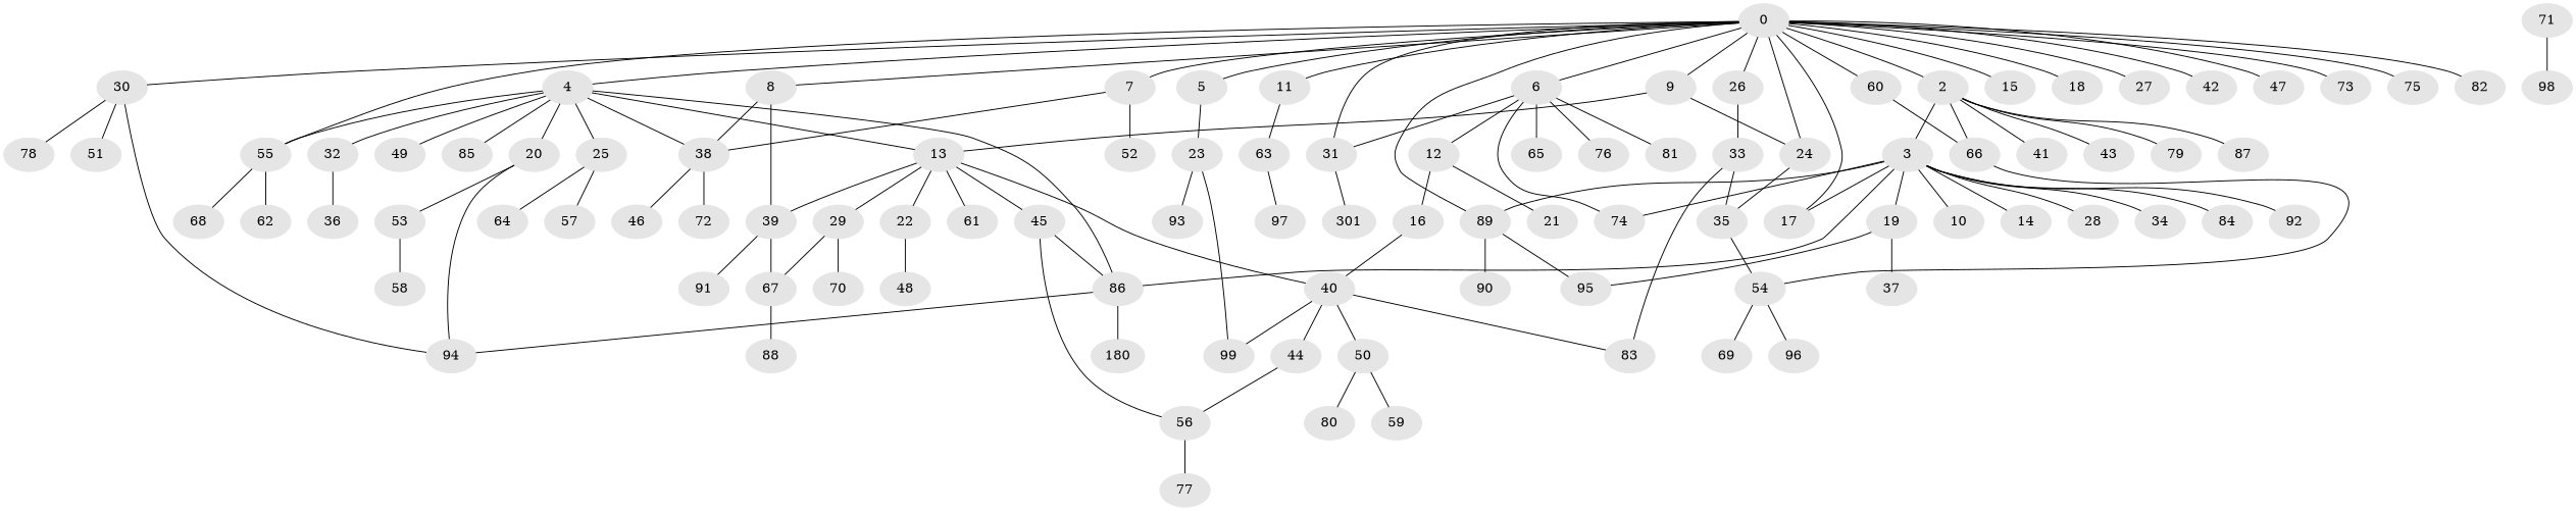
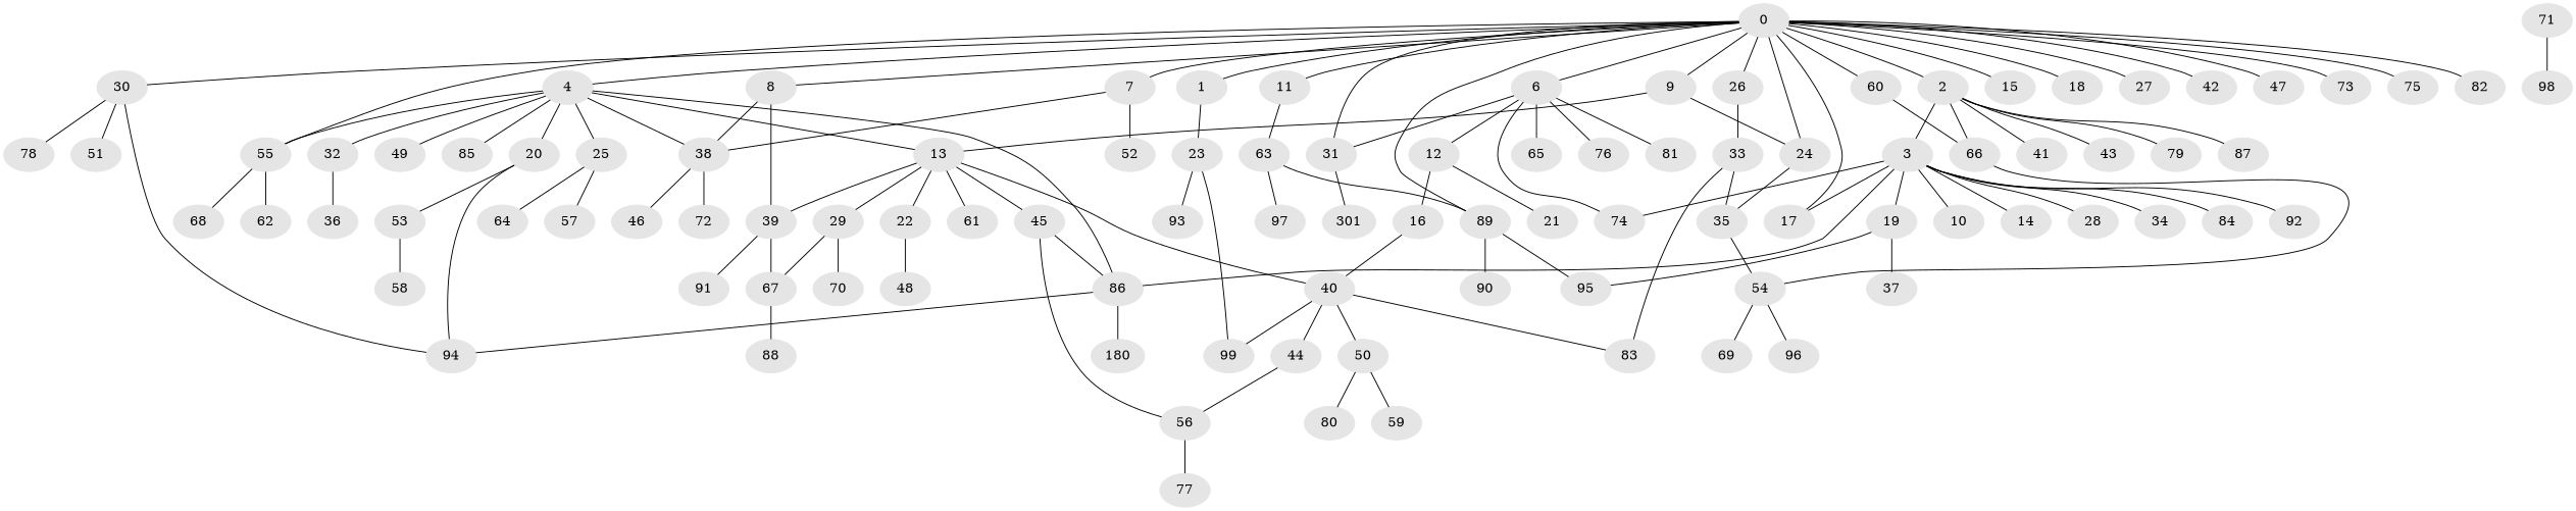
  graph {
    node [color=gray90 style=filled]
    n1 [label=0]
    2
    4
-   5
+   5 [label=1]
    6
    7
    8
    9
    11
    15
    17
    18
    24
    26
    27
    30
    31
    42
    47
    55
    60
    73
    75
    82
    89
    3
    41
    43
    66
    79
    87
    86
    13
    20
    25
    32
    38
    49
    85
    23
    74
    12
    65
    76
    81
    52
    39
    63
    35
    33
    94
    51
    78
    n54 [label=301]
    62
    68
    95
    90
    10
    14
    19
    28
    34
    84
    92
    54
    37
    n68 [label=180]
    22
    29
    40
    45
    61
    53
    57
    64
    36
    46
    72
    93
    99
    16
    21
    67
    91
    97
    48
    70
    83
    44
    50
    56
    58
    88
    69
    96
    59
    80
    77
    71
    98
    n1 -- 2
    n1 -- 4
    n1 -- 5
    n1 -- 6
    n1 -- 7
    n1 -- 8
    n1 -- 9
    n1 -- 11
    n1 -- 15
    n1 -- 17
    n1 -- 18
    n1 -- 24
    n1 -- 26
    n1 -- 27
    n1 -- 30
    n1 -- 31
    n1 -- 42
    n1 -- 47
    n1 -- 55
    n1 -- 60
    n1 -- 73
    n1 -- 75
    n1 -- 82
    n1 -- 89
    2 -- 3
    2 -- 41
    2 -- 43
    2 -- 66
    2 -- 79
    2 -- 87
    4 -- 55
    4 -- 86
    4 -- 13
    4 -- 20
    4 -- 25
    4 -- 32
    4 -- 38
    4 -- 49
    4 -- 85
    5 -- 23
    6 -- 31
    6 -- 74
    6 -- 12
    6 -- 65
    6 -- 76
    6 -- 81
    7 -- 38
    7 -- 52
    8 -- 38
    8 -- 39
    9 -- 24
    9 -- 13
    11 -- 63
    24 -- 35
    26 -- 33
    30 -- 94
    30 -- 51
    30 -- 78
    31 -- n54
    55 -- 62
    55 -- 68
    60 -- 66
    89 -- 95
    89 -- 90
    3 -- 17
    3 -- 86
    3 -- 74
    3 -- 10
    3 -- 14
    3 -- 19
    3 -- 28
    3 -- 34
    3 -- 84
    3 -- 92
    66 -- 54
    86 -- 94
    86 -- n68
    13 -- 39
    13 -- 22
    13 -- 29
    13 -- 40
    13 -- 45
    13 -- 61
    20 -- 94
    20 -- 53
    25 -- 57
    25 -- 64
    32 -- 36
    38 -- 46
    38 -- 72
    23 -- 93
    23 -- 99
    12 -- 16
    12 -- 21
    39 -- 67
    39 -- 91
-   3 -- 89
+   63 -- 89
    63 -- 97
    35 -- 54
    33 -- 35
    33 -- 83
    19 -- 95
    19 -- 37
    54 -- 69
    54 -- 96
    22 -- 48
    29 -- 67
    29 -- 70
    40 -- 99
    40 -- 83
    40 -- 44
    40 -- 50
    45 -- 86
    45 -- 56
    53 -- 58
    16 -- 40
    67 -- 88
    44 -- 56
    50 -- 59
    50 -- 80
    56 -- 77
    71 -- 98
  }
